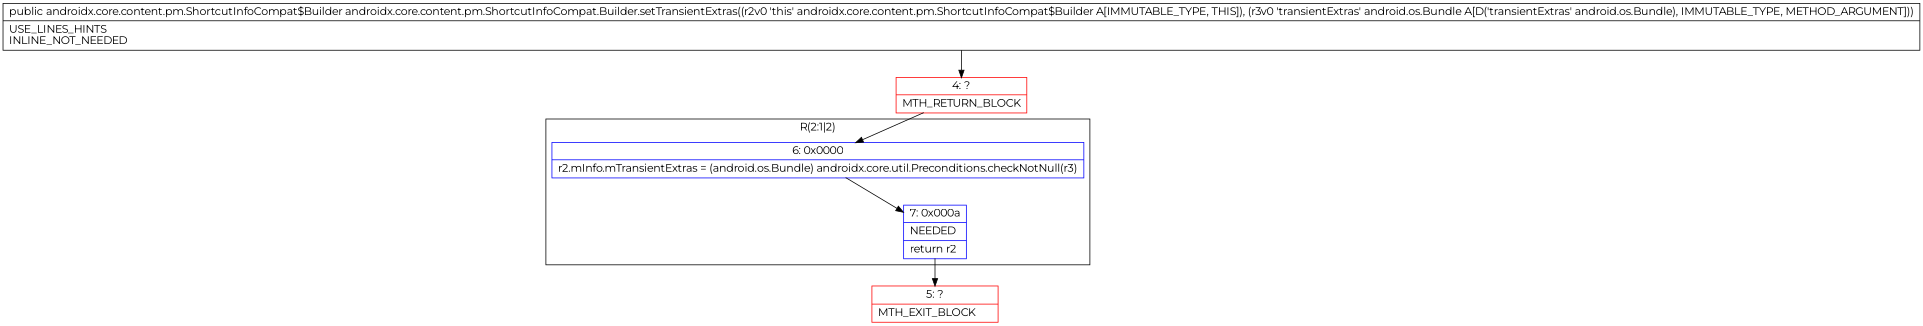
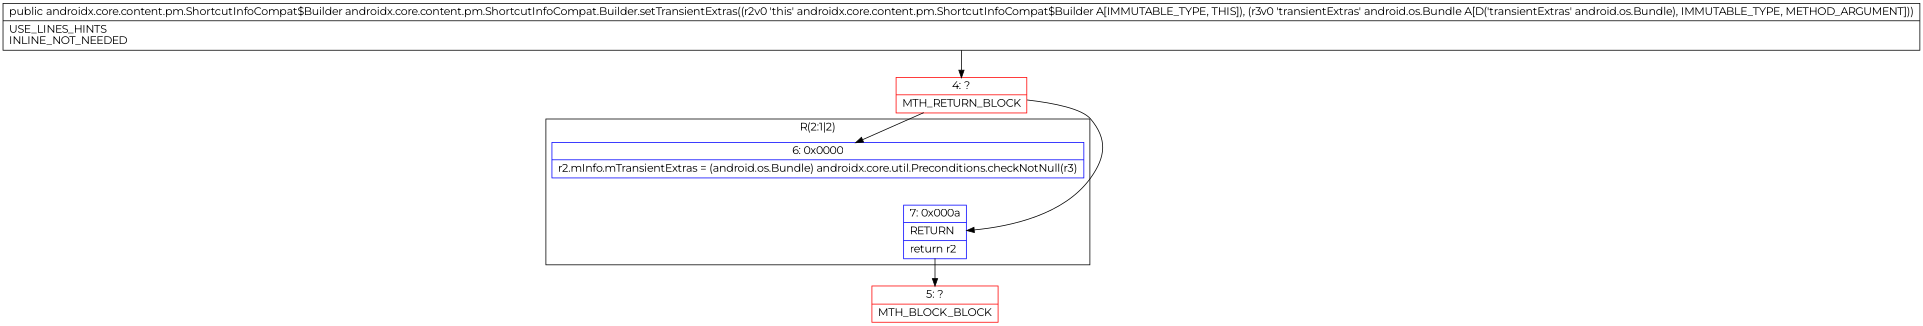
  digraph {
    fontname=Montserrat
    node [color=blue fontname=Montserrat shape=record]
    edge [fontname=Montserrat]
    n1 [label="{6\:\ 0x0000|r2.mInfo.mTransientExtras = (android.os.Bundle) androidx.core.util.Preconditions.checkNotNull(r3)\l}"]
-   n2 [label="{7\:\ 0x000a|NEEDED\l|return r2\l}"]
-   n3 [color=red label="{5\:\ ?|MTH_EXIT_BLOCK\l}"]
+   n2 [label="{7\:\ 0x000a|RETURN\l|return r2\l}"]
+   n3 [color=red label="{5\:\ ?|MTH_BLOCK_BLOCK\l}"]
    n4 [color=red label="{4\:\ ?|MTH_RETURN_BLOCK\l}"]
    n5 [label="{public androidx.core.content.pm.ShortcutInfoCompat$Builder androidx.core.content.pm.ShortcutInfoCompat.Builder.setTransientExtras((r2v0 'this' androidx.core.content.pm.ShortcutInfoCompat$Builder A[IMMUTABLE_TYPE, THIS]), (r3v0 'transientExtras' android.os.Bundle A[D('transientExtras' android.os.Bundle), IMMUTABLE_TYPE, METHOD_ARGUMENT]))  | USE_LINES_HINTS\lINLINE_NOT_NEEDED\l}" color=""]
    subgraph cluster_1 {
      label="R(2:1|2)"
      n1
      n2
    }
-   n1 -> n2
+   n4 -> n2
    n2 -> n3
    n4 -> n1
    n5 -> n4
  }
